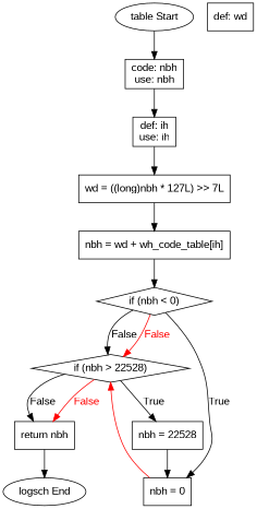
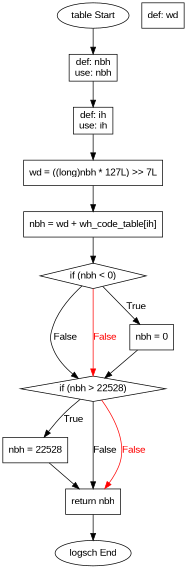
  digraph {
    rankdir=TB
    node [fontname=Arial shape=box]
    edge [fontname=Arial]
    n1 [label="table Start" shape=ellipse]
-   n2 [label="code: nbh\nuse: nbh"]
+   n2 [label="def: nbh\nuse: nbh"]
    n3 [label="def: ih\nuse: ih"]
    n4 [label="logsch End" shape=ellipse]
    n5 [label="wd = ((long)nbh * 127L) >> 7L"]
    n6 [label="nbh = wd + wh_code_table[ih]"]
    n7 [label="def: wd"]
    n8 [label="if (nbh < 0)" shape=diamond]
    n9 [label="if (nbh > 22528)" shape=diamond]
    n10 [label="nbh = 0"]
    n11 [label="nbh = 22528"]
    n12 [label="return nbh"]
    n1 -> n2
    n2 -> n3
    n3 -> n5
    n5 -> n6
    n6 -> n8
    n8 -> n9 [label=False]
    n8 -> n9 [color=red fontcolor=red label=False]
    n8 -> n10 [label=True]
    n9 -> n11 [label=True]
    n9 -> n12 [label=False]
    n9 -> n12 [color=red fontcolor=red label=False]
-   n10 -> n9 [color=red]
-   n11 -> n10
+   n10 -> n9
+   n11 -> n12
    n12 -> n4
  }
